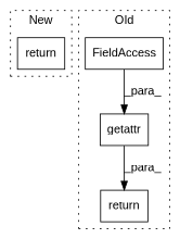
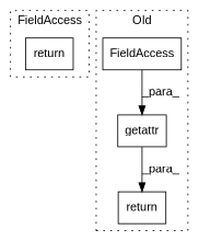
  digraph {
    fontname="Liberation Sans"
    node [a=41 l=7 shape=box fontname="Liberation Sans"]
    edge [fontname="Liberation Sans"]
    n1 [label=return s=3834]
    n2 [a=32 l="8,1" label=getattr s="3790,3839"]
    n3 [a=22 l=19 label=FieldAccess s=3798]
    n4 [label=return s=3783]
    subgraph cluster_1 {
-     label=New
+     label=FieldAccess
      style=dotted
      n1
    }
    subgraph cluster_2 {
      label=Old
      style=dotted
      n2
      n3
      n4
    }
    n2 -> n4 [label=_para_]
    n3 -> n2 [label=_para_]
  }
